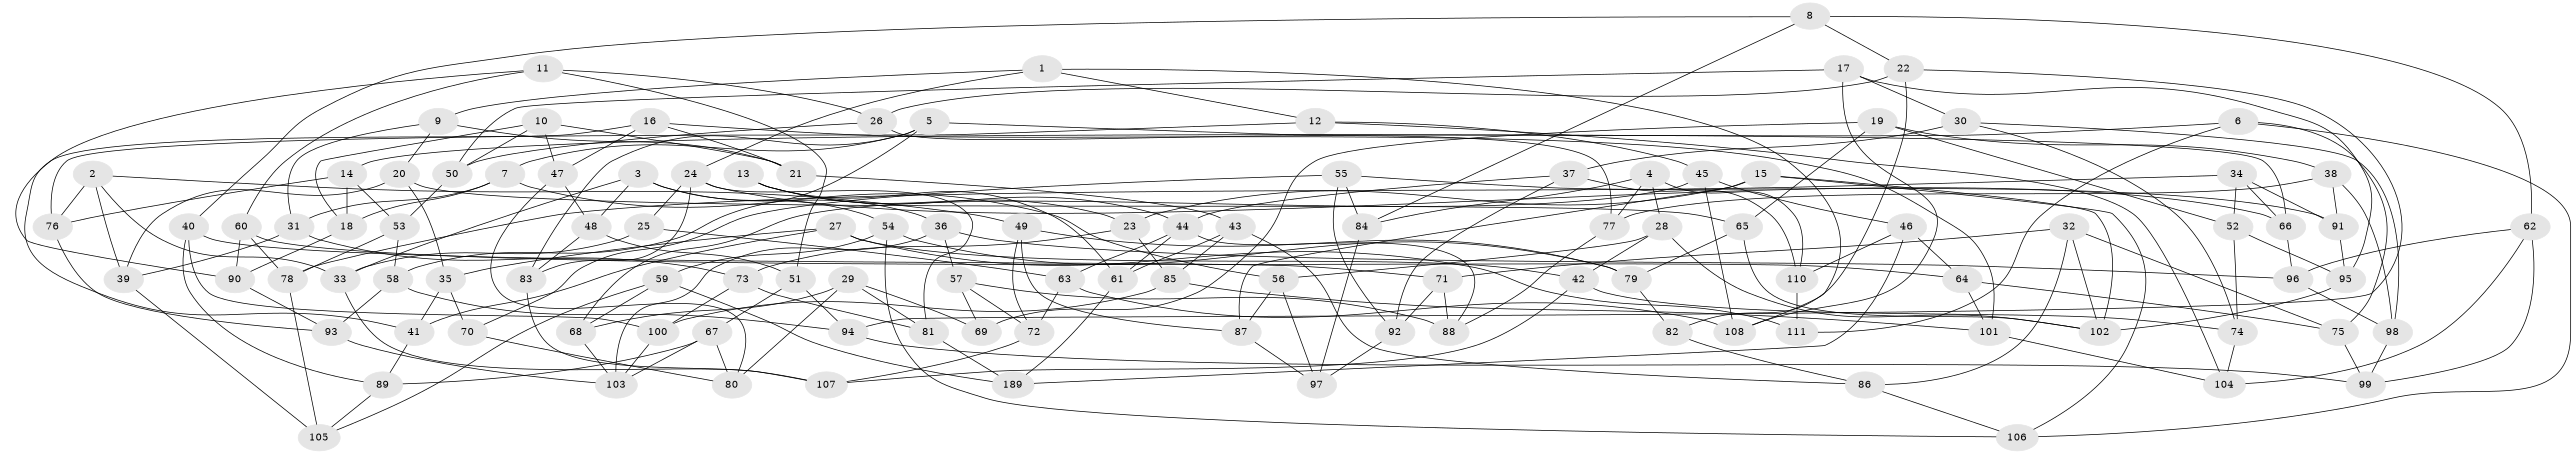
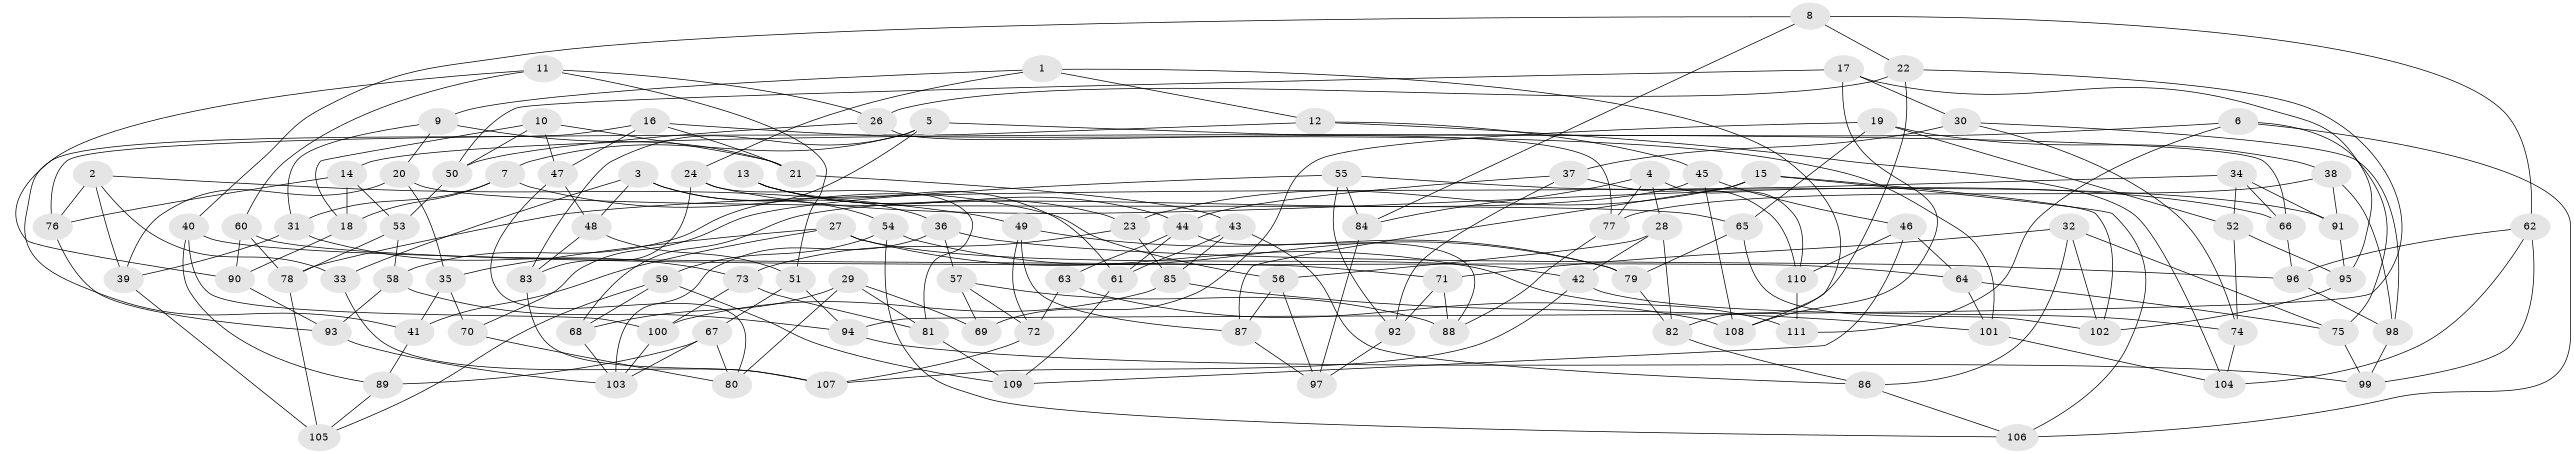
  graph {
    node [color=gray90 style=filled]
    1
    9
    12
    108
    24
    31
    20
    21
    76
    45
    104
-   25
    33
    63
    2
    39
    49
    107
    105
    87
    72
    79
    93
    3
    36
    48
    54
    57
    96
    103
    83
    51
    106
    59
    4
    28
    77
    84
    110
    56
    82
    42
    88
    97
    111
    5
    7
    58
    66
    18
    94
    6
    14
    75
    53
    99
    90
    73
    8
    22
    40
    62
    26
    71
    89
    100
    65
    35
    43
    10
    47
    50
    80
    11
    60
    67
    78
    64
    68
    46
    13
    23
    44
    61
    85
-   109 [label=189]
+   109
    15
    102
    16
    41
    101
    17
    30
    95
    37
    74
    98
    19
    38
    52
    69
    91
    70
    86
    81
    27
    29
    92
    32
    34
    55
    1 -- 9
    1 -- 12
    1 -- 108
    1 -- 24
    9 -- 31
    9 -- 20
    9 -- 21
    12 -- 76
    12 -- 45
    12 -- 104
-   24 -- 25
    24 -- 83
    24 -- 66
    24 -- 81
    31 -- 39
    31 -- 73
    20 -- 39
    20 -- 65
    20 -- 35
    21 -- 43
    76 -- 93
    45 -- 108
    45 -- 68
    45 -- 46
-   25 -- 33
-   25 -- 63
    33 -- 107
    63 -- 108
    63 -- 72
    2 -- 76
    2 -- 33
    2 -- 39
    2 -- 49
    39 -- 105
    49 -- 87
    49 -- 72
    49 -- 79
    87 -- 97
    72 -- 107
    79 -- 82
    93 -- 103
    3 -- 33
    3 -- 36
    3 -- 48
    3 -- 54
    36 -- 57
    36 -- 96
    36 -- 103
    48 -- 83
    48 -- 51
    54 -- 79
    54 -- 106
    54 -- 59
    57 -- 72
    57 -- 88
    57 -- 69
    96 -- 98
    83 -- 107
    51 -- 94
    51 -- 67
    59 -- 105
    59 -- 68
    59 -- 109
    4 -- 28
    4 -- 77
    4 -- 84
    4 -- 110
    28 -- 56
-   28 -- 102
+   28 -- 82
    28 -- 42
    77 -- 88
    84 -- 97
    110 -- 111
    56 -- 87
    56 -- 97
    82 -- 86
    42 -- 107
    42 -- 74
    5 -- 83
    5 -- 7
    5 -- 58
    5 -- 66
    7 -- 31
    7 -- 56
    7 -- 18
    58 -- 93
    58 -- 94
    66 -- 96
    18 -- 90
    94 -- 99
    6 -- 106
    6 -- 111
    6 -- 14
    6 -- 75
    14 -- 76
    14 -- 18
    14 -- 53
    75 -- 99
    53 -- 58
    53 -- 78
    90 -- 93
    73 -- 100
    73 -- 81
    8 -- 84
    8 -- 22
    8 -- 40
    8 -- 62
    22 -- 82
    22 -- 94
    22 -- 26
    40 -- 71
    40 -- 89
    40 -- 100
    62 -- 104
    62 -- 96
    62 -- 99
    26 -- 77
    26 -- 50
    71 -- 88
    71 -- 92
    89 -- 105
    100 -- 103
    65 -- 79
    65 -- 102
    35 -- 41
    35 -- 70
    43 -- 61
    43 -- 85
    43 -- 86
    10 -- 21
    10 -- 18
    10 -- 47
    10 -- 50
    47 -- 48
    47 -- 80
    50 -- 53
    11 -- 51
    11 -- 90
    11 -- 26
    11 -- 60
    60 -- 90
    60 -- 78
    60 -- 64
    67 -- 103
    67 -- 89
    67 -- 80
    78 -- 105
    64 -- 75
    64 -- 101
    68 -- 103
    46 -- 110
    46 -- 64
    46 -- 109
    13 -- 23
    13 -- 44
    13 -- 61
    23 -- 73
    23 -- 85
    44 -- 63
    44 -- 88
    44 -- 61
    61 -- 109
    85 -- 100
    85 -- 101
    15 -- 87
    15 -- 106
    15 -- 23
    15 -- 102
    16 -- 21
    16 -- 47
    16 -- 41
    16 -- 101
    41 -- 89
    101 -- 104
    17 -- 108
    17 -- 50
    17 -- 30
    17 -- 95
    30 -- 37
    30 -- 74
    30 -- 98
    95 -- 102
    37 -- 110
    37 -- 44
    37 -- 92
    74 -- 104
    98 -- 99
    19 -- 65
    19 -- 38
    19 -- 52
    19 -- 69
    38 -- 77
    38 -- 98
    38 -- 91
    52 -- 95
    52 -- 74
    91 -- 95
    70 -- 80
    86 -- 106
    81 -- 109
    27 -- 42
    27 -- 111
    27 -- 35
    27 -- 41
    29 -- 80
    29 -- 68
    29 -- 69
    29 -- 81
    92 -- 97
    32 -- 75
    32 -- 71
    32 -- 102
    32 -- 86
    34 -- 66
    34 -- 78
    34 -- 52
    34 -- 91
    55 -- 84
    55 -- 91
    55 -- 70
    55 -- 92
  }
